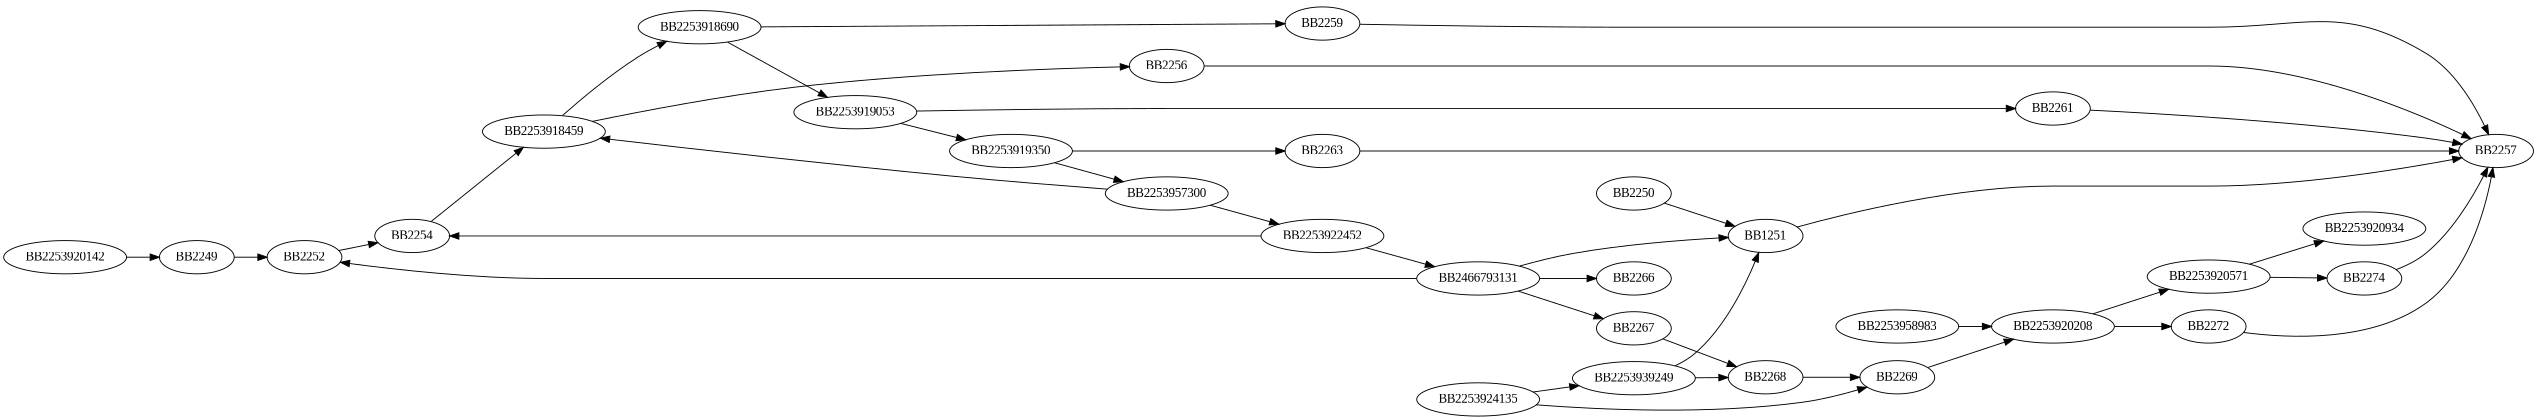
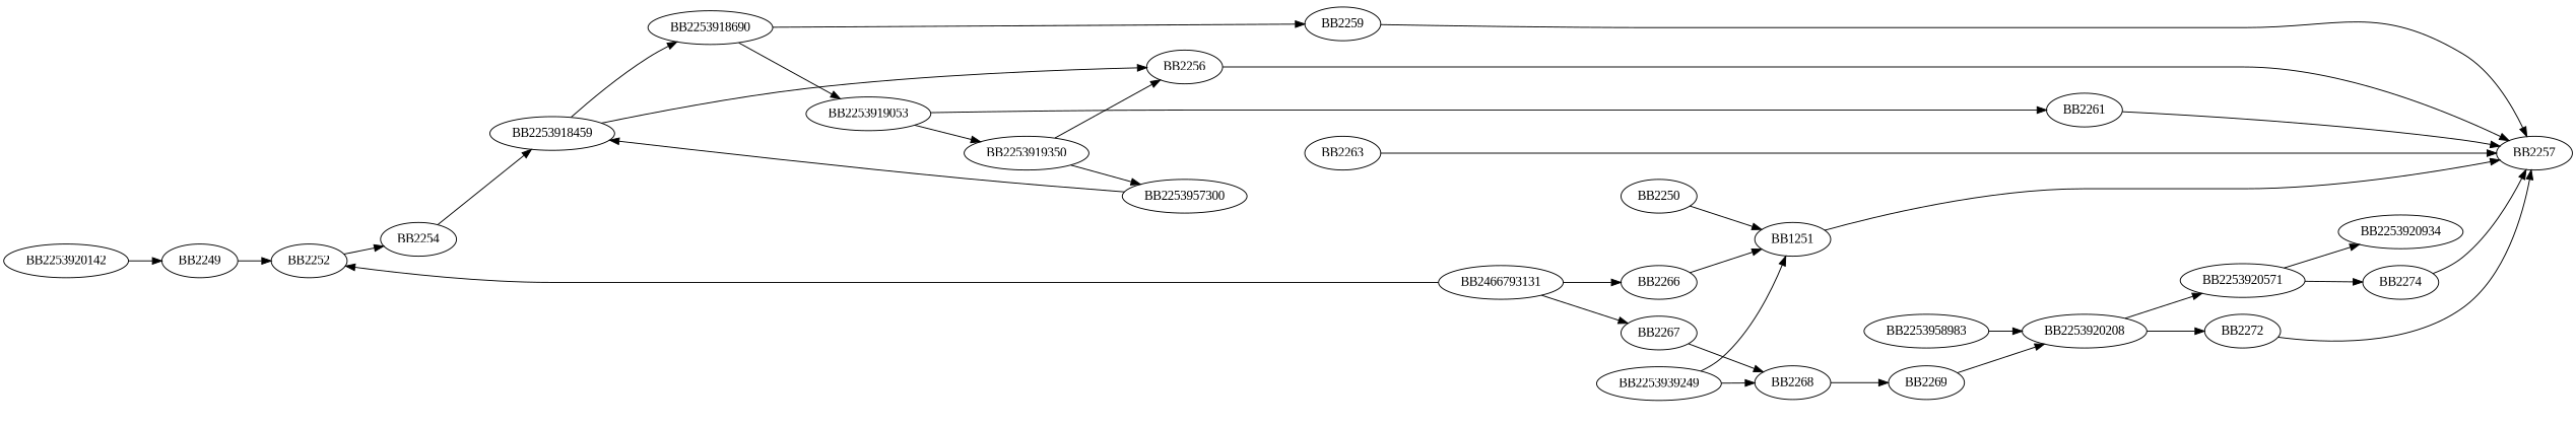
  digraph {
    fontname="Liberation Serif"
    rankdir=LR
    node [fontname="Liberation Serif"]
    edge [fontname="Liberation Serif"]
    BB2253920142
    BB2249
    BB2252
    n4 [label=BB1251]
    BB2250
    n6 [label=BB2254]
    BB2257
    BB2253918459
    BB2253918690
    BB2256
    BB2253919053
    BB2259
    BB2253919350
    BB2261
    BB2253957300
    BB2263
-   BB2253922452
    BB2466793131
    BB2266
    BB2267
    BB2268
    BB2269
    BB2253920208
    BB2253920571
    BB2272
    BB2253920934
    BB2274
    BB2253958983
-   BB2253924135
    BB2253939249
    BB2253920142 -> BB2249
    BB2249 -> BB2252
    BB2252 -> n6
    n4 -> BB2257
    BB2250 -> n4
    n6 -> BB2253918459
    BB2253918459 -> BB2253918690
    BB2253918459 -> BB2256
    BB2253918690 -> BB2253919053
    BB2253918690 -> BB2259
    BB2256 -> BB2257
    BB2253919053 -> BB2253919350
    BB2253919053 -> BB2261
    BB2259 -> BB2257
    BB2253919350 -> BB2253957300
-   BB2253919350 -> BB2263
+   BB2253919350 -> BB2256
    BB2261 -> BB2257
    BB2253957300 -> BB2253918459
-   BB2253957300 -> BB2253922452
    BB2263 -> BB2257
-   BB2253922452 -> n6
-   BB2253922452 -> BB2466793131
    BB2466793131 -> BB2252
    BB2466793131 -> BB2266
    BB2466793131 -> BB2267
-   BB2466793131 -> n4
+   BB2266 -> n4
    BB2267 -> BB2268
    BB2268 -> BB2269
    BB2269 -> BB2253920208
    BB2253920208 -> BB2253920571
    BB2253920208 -> BB2272
    BB2253920571 -> BB2253920934
    BB2253920571 -> BB2274
    BB2272 -> BB2257
    BB2274 -> BB2257
    BB2253958983 -> BB2253920208
-   BB2253924135 -> BB2269
-   BB2253924135 -> BB2253939249
    BB2253939249 -> n4
    BB2253939249 -> BB2268
  }
